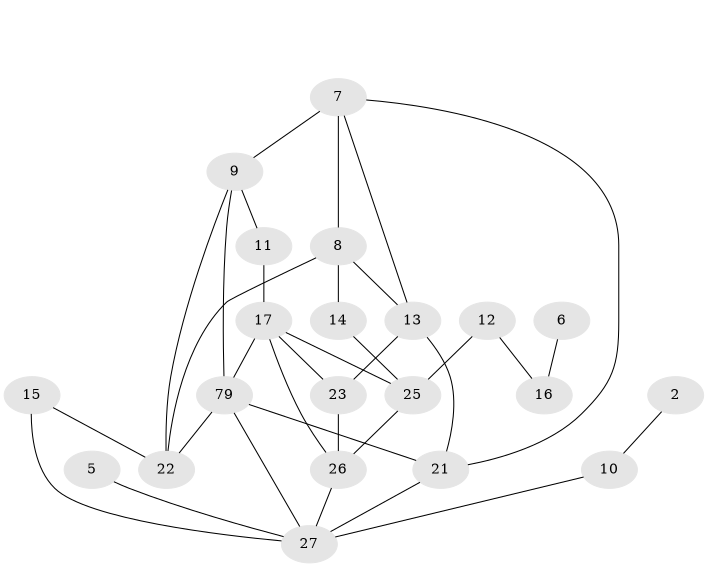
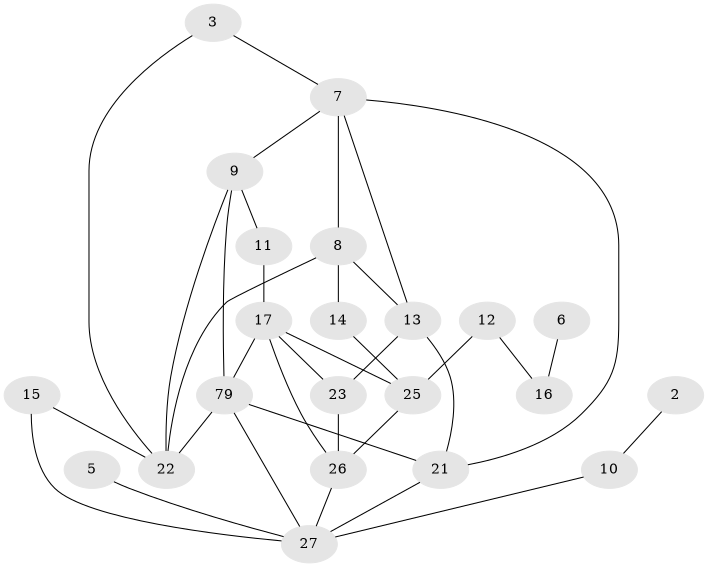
  graph {
    fontname="DejaVu Serif"
    node [color=gray90 fontname="DejaVu Serif" style=filled]
    edge [fontname="DejaVu Serif" weight=1.0]
    10
    27
    2
+   3
    7
    22
    8
    9
    13
    21
    5
    6
    16
    14
    11
    n16 [label=79]
    23
    25
    17
    26
    12
    15
    10 -- 27
    2 -- 10
+   3 -- 7
+   3 -- 22
    7 -- 8
    7 -- 9
    7 -- 13
    7 -- 21
    8 -- 22
    8 -- 13
    8 -- 14
    9 -- 22
    9 -- 11
    9 -- n16
    13 -- 21
    13 -- 23
    21 -- 27
    5 -- 27
    6 -- 16
    14 -- 25
    11 -- 17
    n16 -- 27
    n16 -- 22
    n16 -- 21
    23 -- 26 [weight=3.0]
    25 -- 26
    17 -- n16
    17 -- 23
    17 -- 25
    17 -- 26
    26 -- 27
    12 -- 16
    12 -- 25
    15 -- 27
    15 -- 22
  }
